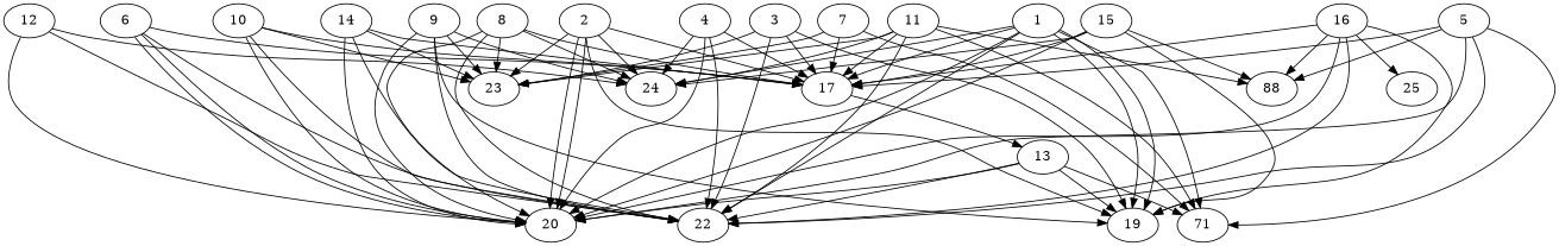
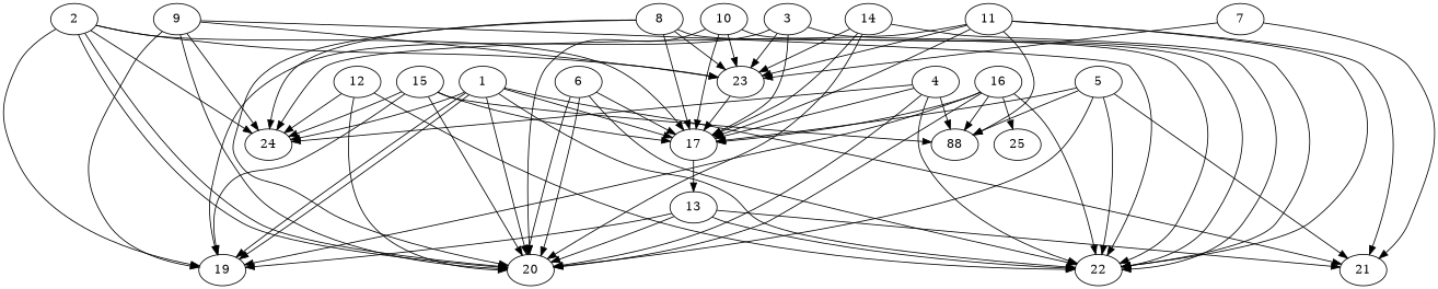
  digraph {
    node [alpha=0.19]
    1 [expect_size=33815552]
    17 [alpha=0.14 expect_size=28847104]
    19 [alpha=0.07 expect_size=20856832]
    20 [alpha=0.16 expect_size=36478976]
-   21 [alpha=0.18 expect_size=25594880 label=71]
+   21 [alpha=0.18 expect_size=25594880]
    22 [alpha=0.15 expect_size=45195264]
    24 [alpha=0.02 expect_size=50581504]
    13 [alpha=0.02 expect_size=7938048]
    2 [alpha=0.14 expect_size=41711616]
    23 [alpha=0.09 expect_size=44955648]
    3 [alpha=0.06 expect_size=46445568]
    4 [alpha=0.01 expect_size=49705984]
    n13 [alpha=0.04 expect_size=22867968 label=88]
    5 [alpha=0.18 expect_size=43915264]
    6 [alpha=0.04 expect_size=19205120]
    7 [alpha=0.17 expect_size=27081728]
    8 [expect_size=7224320]
    9 [alpha=0.07 expect_size=42483712]
    10 [alpha=0.15 expect_size=49268736]
    11 [alpha=0.08 expect_size=24340480]
    12 [alpha=0.20 expect_size=21501952]
    14 [alpha=0.06 expect_size=22306816]
    15 [expect_size=25772032]
    16 [alpha=0.18 expect_size=20404224]
    25 [alpha=0.11 expect_size=16706560]
    1 -> 17
    1 -> 19
    1 -> 19
    1 -> 20
    1 -> 21
    1 -> 22
    1 -> 24
    17 -> 13
    13 -> 19
    13 -> 20
    13 -> 21
    13 -> 22
    2 -> 17
    2 -> 19
    2 -> 20
    2 -> 20
    2 -> 24
    2 -> 23
    3 -> 17
    3 -> 19
    3 -> 22
    3 -> 23
    4 -> 17
    4 -> 20
    4 -> 22
    4 -> 24
+   4 -> n13
    5 -> 17
    5 -> 20
    5 -> 21
    5 -> 22
    5 -> n13
    6 -> 17
    6 -> 20
    6 -> 20
    6 -> 22
-   7 -> 17
+   23 -> 17
    7 -> 21
    7 -> 23
    8 -> 17
    8 -> 20
    8 -> 22
    8 -> 24
    8 -> 23
    9 -> 19
    9 -> 20
    9 -> 22
    9 -> 24
    9 -> 23
    10 -> 17
    10 -> 20
    10 -> 22
    10 -> 23
    11 -> 17
    11 -> 21
    11 -> 22
    11 -> 24
    11 -> 23
    11 -> n13
    12 -> 20
    12 -> 22
    12 -> 24
    14 -> 17
    14 -> 20
    14 -> 22
    14 -> 23
    15 -> 17
    15 -> 19
    15 -> 20
    15 -> 24
    15 -> n13
    16 -> 17
    16 -> 19
    16 -> 20
    16 -> 22
    16 -> n13
    16 -> 25
  }
